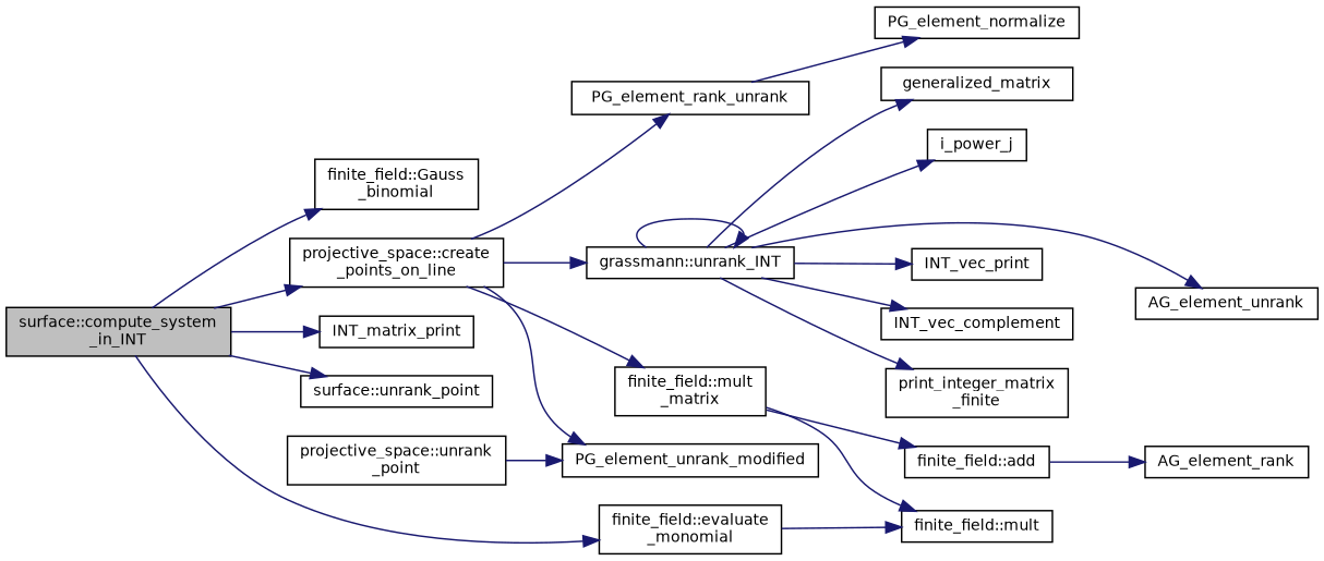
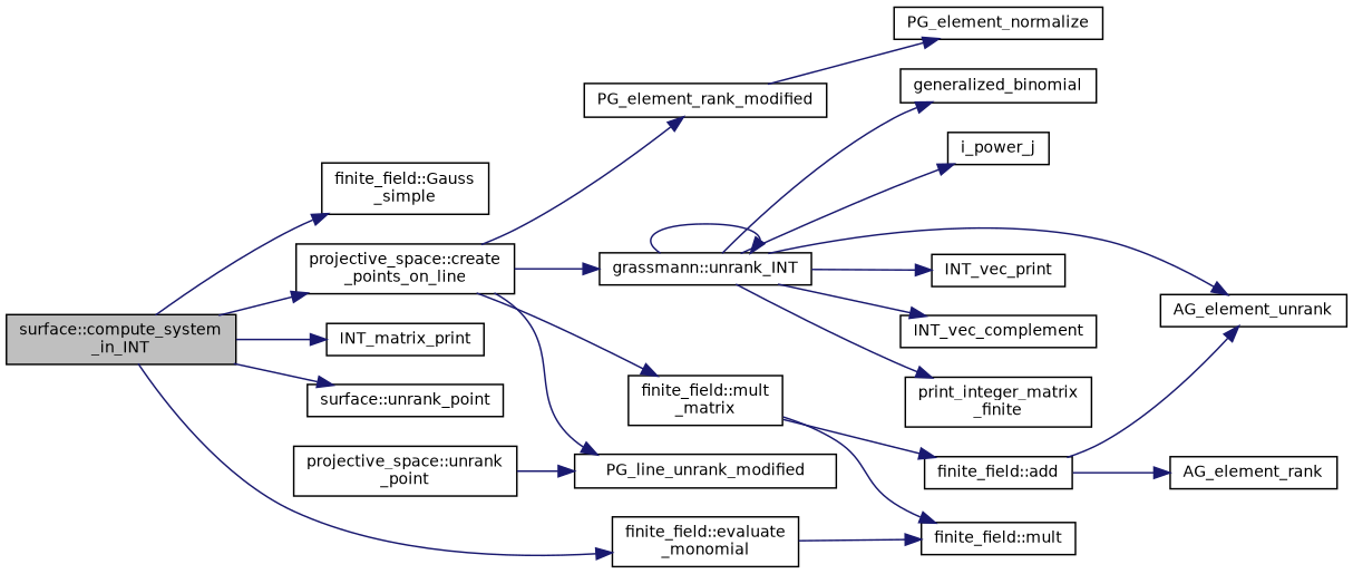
  digraph {
    rankdir=LR
    node [color=black fillcolor=white fontname=Helvetica fontsize=10 shape=record style=filled]
    edge [color=midnightblue fontname=Helvetica fontsize=10 labelfontname=Helvetica labelfontsize=10 style=solid]
    n1 [fillcolor=grey75 fontcolor=black height=0.2 label="surface::compute_system\l_in_INT" width=0.4]
    n2 [height=0.2 label="projective_space::create\l_points_on_line" width=0.4]
    n3 [height=0.2 label=INT_matrix_print width=0.4]
    n4 [height=0.2 label="surface::unrank_point" width=0.4]
    n5 [height=0.2 label="finite_field::evaluate\l_monomial" width=0.4]
-   n6 [height=0.2 label="finite_field::Gauss\l_binomial" width=0.4]
+   n6 [height=0.2 label="finite_field::Gauss\l_simple" width=0.4]
    n7 [height=0.2 label="grassmann::unrank_INT" width=0.4]
-   n8 [height=0.2 label=PG_element_unrank_modified width=0.4]
+   n8 [height=0.2 label=PG_line_unrank_modified width=0.4]
    n9 [height=0.2 label="finite_field::mult\l_matrix" width=0.4]
-   n10 [height=0.2 label=PG_element_rank_unrank width=0.4]
+   n10 [height=0.2 label=PG_element_rank_modified width=0.4]
    n11 [height=0.2 label="finite_field::mult" width=0.4]
-   n12 [height=0.2 label=generalized_matrix width=0.4]
+   n12 [height=0.2 label=generalized_binomial width=0.4]
    n13 [height=0.2 label=i_power_j width=0.4]
    n14 [height=0.2 label=AG_element_unrank width=0.4]
    n15 [height=0.2 label=INT_vec_print width=0.4]
    n16 [height=0.2 label=INT_vec_complement width=0.4]
    n17 [height=0.2 label="print_integer_matrix\l_finite" width=0.4]
    n18 [height=0.2 label="finite_field::add" width=0.4]
    n19 [height=0.2 label=PG_element_normalize width=0.4]
    n20 [height=0.2 label=AG_element_rank width=0.4]
    n21 [height=0.2 label="projective_space::unrank\l_point" width=0.4]
    n1 -> n2
    n1 -> n3
    n1 -> n4
    n1 -> n5
    n1 -> n6
    n2 -> n7
    n2 -> n8
    n2 -> n9
    n2 -> n10
    n5 -> n11
    n7 -> n7
    n7 -> n12
    n7 -> n13
    n7 -> n14
    n7 -> n15
    n7 -> n16
    n7 -> n17
    n9 -> n11
    n9 -> n18
    n10 -> n19
+   n18 -> n14
    n18 -> n20
    n21 -> n8
  }
